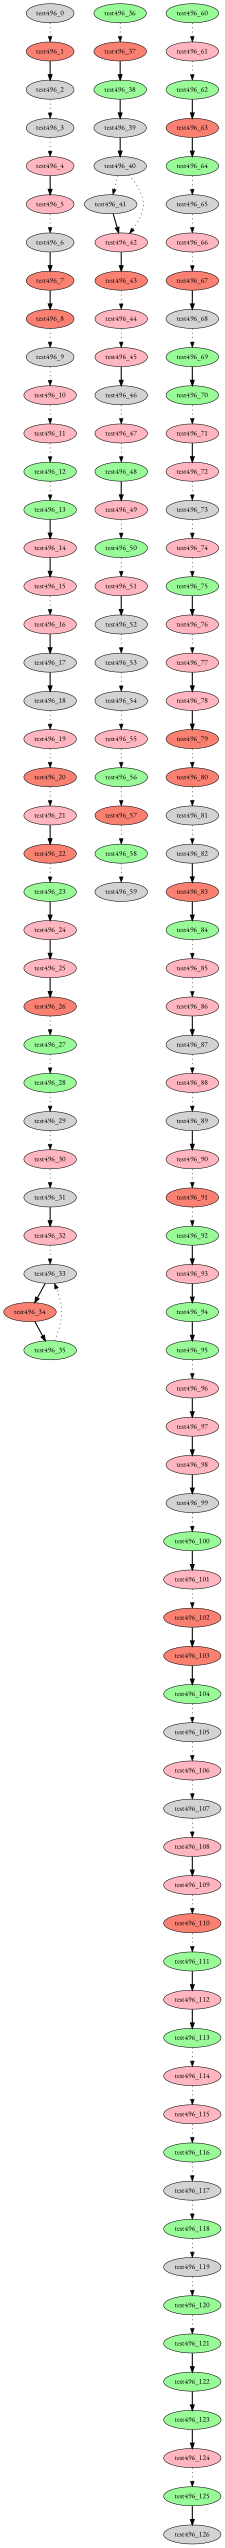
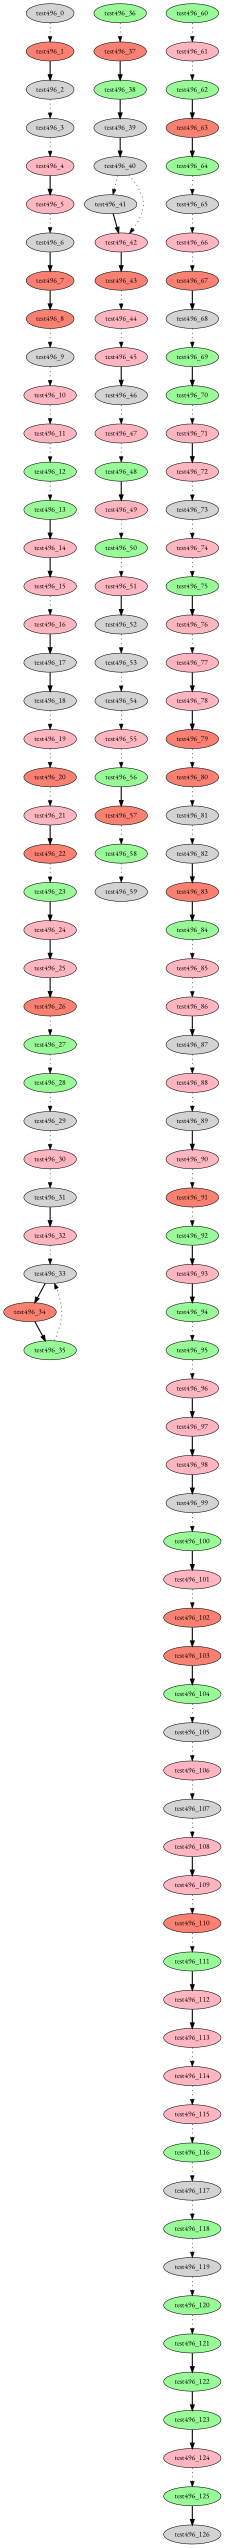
  digraph {
    fontname="EB Garamond"
    node [fillcolor=lightpink fontname="EB Garamond" style=filled]
    edge [fontname="EB Garamond" style=dotted]
    test496_0 [fillcolor=lightgrey]
    test496_1 [fillcolor=salmon]
    test496_2 [fillcolor=lightgrey]
    test496_3 [fillcolor=lightgrey]
    test496_4
    test496_5
    test496_6 [fillcolor=lightgrey]
    test496_7 [fillcolor=salmon]
    test496_8 [fillcolor=salmon]
    test496_9 [fillcolor=lightgrey]
    test496_10
    test496_11
    test496_12 [fillcolor=palegreen]
    test496_13 [fillcolor=palegreen]
    test496_14
    test496_15
    test496_16
    test496_17 [fillcolor=lightgrey]
    test496_18 [fillcolor=lightgrey]
    test496_19
    test496_20 [fillcolor=salmon]
    test496_21
    test496_22 [fillcolor=salmon]
    test496_23 [fillcolor=palegreen]
    test496_24
    test496_25
    test496_26 [fillcolor=salmon]
    test496_27 [fillcolor=palegreen]
    test496_28 [fillcolor=palegreen]
    test496_29 [fillcolor=lightgrey]
    test496_30
    test496_31 [fillcolor=lightgrey]
    test496_32
    test496_33 [fillcolor=lightgrey]
    test496_34 [fillcolor=salmon]
    test496_35 [fillcolor=palegreen]
    test496_36 [fillcolor=palegreen]
    test496_37 [fillcolor=salmon]
    test496_38 [fillcolor=palegreen]
    test496_39 [fillcolor=lightgrey]
    test496_40 [fillcolor=lightgrey]
    test496_41 [fillcolor=lightgrey]
    test496_42
    test496_43 [fillcolor=salmon]
    test496_44
    test496_45
    test496_46 [fillcolor=lightgrey]
    test496_47
    test496_48 [fillcolor=palegreen]
    test496_49
    test496_50 [fillcolor=palegreen]
    test496_51
    test496_52 [fillcolor=lightgrey]
    test496_53 [fillcolor=lightgrey]
    test496_54 [fillcolor=lightgrey]
    test496_55
    test496_56 [fillcolor=palegreen]
    test496_57 [fillcolor=salmon]
    test496_58 [fillcolor=palegreen]
    test496_59 [fillcolor=lightgrey]
    test496_60 [fillcolor=palegreen]
    test496_61
    test496_62 [fillcolor=palegreen]
    test496_63 [fillcolor=salmon]
    test496_64 [fillcolor=palegreen]
    test496_65 [fillcolor=lightgrey]
    test496_66
    test496_67 [fillcolor=salmon]
    test496_68 [fillcolor=lightgrey]
    test496_69 [fillcolor=palegreen]
    test496_70 [fillcolor=palegreen]
    test496_71
    test496_72
    test496_73 [fillcolor=lightgrey]
    test496_74
    test496_75 [fillcolor=palegreen]
    test496_76
    test496_77
    test496_78
    test496_79 [fillcolor=salmon]
    test496_80 [fillcolor=salmon]
    test496_81 [fillcolor=lightgrey]
    test496_82 [fillcolor=lightgrey]
    test496_83 [fillcolor=salmon]
    test496_84 [fillcolor=palegreen]
    test496_85
    test496_86
    test496_87 [fillcolor=lightgrey]
    test496_88
    test496_89 [fillcolor=lightgrey]
    test496_90
    test496_91 [fillcolor=salmon]
    test496_92 [fillcolor=palegreen]
    test496_93
    test496_94 [fillcolor=palegreen]
    test496_95 [fillcolor=palegreen]
    test496_96
    test496_97
    test496_98
    test496_99 [fillcolor=lightgrey]
    test496_100 [fillcolor=palegreen]
    test496_101
    test496_102 [fillcolor=salmon]
    test496_103 [fillcolor=salmon]
    test496_104 [fillcolor=palegreen]
    test496_105 [fillcolor=lightgrey]
    test496_106
    test496_107 [fillcolor=lightgrey]
    test496_108
    test496_109
    test496_110 [fillcolor=salmon]
    test496_111 [fillcolor=palegreen]
    test496_112
-   test496_113 [fillcolor=palegreen]
+   test496_113
    test496_114
    test496_115
    test496_116 [fillcolor=palegreen]
    test496_117 [fillcolor=lightgrey]
    test496_118 [fillcolor=palegreen]
    test496_119 [fillcolor=lightgrey]
    test496_120 [fillcolor=palegreen]
    test496_121 [fillcolor=palegreen]
    test496_122 [fillcolor=palegreen]
    test496_123 [fillcolor=palegreen]
    test496_124
    test496_125 [fillcolor=palegreen]
    test496_126 [fillcolor=lightgrey]
    test496_0 -> test496_1
    test496_1 -> test496_2 [style=bold]
    test496_2 -> test496_3
    test496_3 -> test496_4
    test496_4 -> test496_5 [style=bold]
    test496_5 -> test496_6
    test496_6 -> test496_7 [style=bold]
    test496_7 -> test496_8 [style=bold]
    test496_8 -> test496_9
    test496_9 -> test496_10
    test496_10 -> test496_11
    test496_11 -> test496_12
    test496_12 -> test496_13
    test496_13 -> test496_14 [style=bold]
    test496_14 -> test496_15 [style=bold]
    test496_15 -> test496_16
    test496_16 -> test496_17 [style=bold]
    test496_17 -> test496_18 [style=bold]
    test496_18 -> test496_19
    test496_19 -> test496_20
    test496_20 -> test496_21
    test496_21 -> test496_22 [style=bold]
    test496_22 -> test496_23
    test496_23 -> test496_24 [style=bold]
    test496_24 -> test496_25 [style=bold]
    test496_25 -> test496_26 [style=bold]
    test496_26 -> test496_27
    test496_27 -> test496_28
    test496_28 -> test496_29
    test496_29 -> test496_30
    test496_30 -> test496_31
    test496_31 -> test496_32 [style=bold]
    test496_32 -> test496_33
    test496_33 -> test496_34 [style=bold]
    test496_34 -> test496_35 [style=bold]
    test496_35 -> test496_33
    test496_36 -> test496_37
    test496_37 -> test496_38 [style=bold]
    test496_38 -> test496_39 [style=bold]
    test496_39 -> test496_40 [style=bold]
    test496_40 -> test496_41
    test496_40 -> test496_42
    test496_41 -> test496_42 [style=bold]
    test496_42 -> test496_43 [style=bold]
    test496_43 -> test496_44
    test496_44 -> test496_45
    test496_45 -> test496_46 [style=bold]
    test496_46 -> test496_47
    test496_47 -> test496_48
    test496_48 -> test496_49 [style=bold]
    test496_49 -> test496_50
    test496_50 -> test496_51
    test496_51 -> test496_52 [style=bold]
    test496_52 -> test496_53
    test496_53 -> test496_54
    test496_54 -> test496_55
    test496_55 -> test496_56
-   test496_56 -> test496_57
+   test496_56 -> test496_57 [style=bold]
    test496_57 -> test496_58
    test496_58 -> test496_59
    test496_60 -> test496_61
    test496_61 -> test496_62
    test496_62 -> test496_63 [style=bold]
    test496_63 -> test496_64 [style=bold]
    test496_64 -> test496_65
    test496_65 -> test496_66
    test496_66 -> test496_67
    test496_67 -> test496_68 [style=bold]
    test496_68 -> test496_69
    test496_69 -> test496_70 [style=bold]
    test496_70 -> test496_71
    test496_71 -> test496_72 [style=bold]
    test496_72 -> test496_73
    test496_73 -> test496_74
    test496_74 -> test496_75
    test496_75 -> test496_76 [style=bold]
    test496_76 -> test496_77
    test496_77 -> test496_78 [style=bold]
    test496_78 -> test496_79 [style=bold]
    test496_79 -> test496_80
    test496_80 -> test496_81
    test496_81 -> test496_82
    test496_82 -> test496_83 [style=bold]
    test496_83 -> test496_84 [style=bold]
    test496_84 -> test496_85
    test496_85 -> test496_86
    test496_86 -> test496_87 [style=bold]
    test496_87 -> test496_88
    test496_88 -> test496_89
    test496_89 -> test496_90 [style=bold]
    test496_90 -> test496_91
    test496_91 -> test496_92
    test496_92 -> test496_93 [style=bold]
    test496_93 -> test496_94 [style=bold]
-   test496_94 -> test496_95 [style=bold]
+   test496_94 -> test496_95
    test496_95 -> test496_96
    test496_96 -> test496_97 [style=bold]
    test496_97 -> test496_98 [style=bold]
    test496_98 -> test496_99 [style=bold]
    test496_99 -> test496_100
    test496_100 -> test496_101 [style=bold]
    test496_101 -> test496_102
    test496_102 -> test496_103 [style=bold]
    test496_103 -> test496_104 [style=bold]
    test496_104 -> test496_105
    test496_105 -> test496_106
    test496_106 -> test496_107
    test496_107 -> test496_108
    test496_108 -> test496_109 [style=bold]
    test496_109 -> test496_110
    test496_110 -> test496_111
    test496_111 -> test496_112 [style=bold]
    test496_112 -> test496_113 [style=bold]
    test496_113 -> test496_114
    test496_114 -> test496_115
    test496_115 -> test496_116
    test496_116 -> test496_117
    test496_117 -> test496_118
    test496_118 -> test496_119
    test496_119 -> test496_120
    test496_120 -> test496_121
    test496_121 -> test496_122 [style=bold]
    test496_122 -> test496_123 [style=bold]
    test496_123 -> test496_124 [style=bold]
    test496_124 -> test496_125
    test496_125 -> test496_126 [style=bold]
  }
